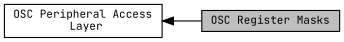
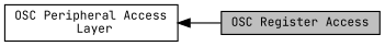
  digraph {
    rankdir=LR
    fontname="JetBrains Mono"
    node [color=black fontname="JetBrains Mono" fontsize=10 shape=box style=filled]
    n1 [fillcolor=white height=0.2 label="OSC Peripheral Access\l Layer" width=0.4]
-   n2 [fillcolor=grey75 fontcolor=black height=0.2 label="OSC Register Masks" width=0.4]
+   n2 [fillcolor=grey75 fontcolor=black height=0.2 label="OSC Register Access" width=0.4]
    n1 -> n2 [dir=back fontname="JetBrains Mono" fontsize=10 labelfontname=Helvetica labelfontsize=10 shape=plaintext style=solid]
  }
